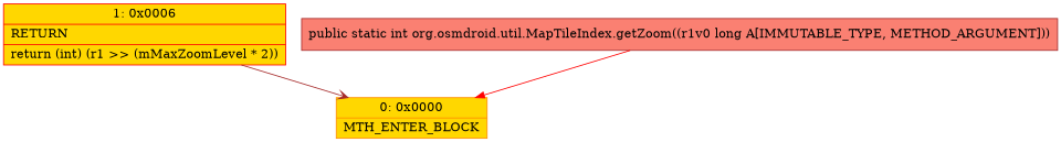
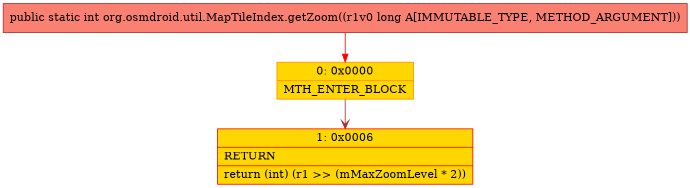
  digraph {
    node [shape=record style=filled fillcolor=gold]
    n1 [label="{0\:\ 0x0000|MTH_ENTER_BLOCK\l}" color=darkorange]
    n2 [label="{1\:\ 0x0006|RETURN\l|return (int) (r1 \>\> (mMaxZoomLevel * 2))\l}" color=red]
    n3 [label="{public static int org.osmdroid.util.MapTileIndex.getZoom((r1v0 long A[IMMUTABLE_TYPE, METHOD_ARGUMENT])) }" fillcolor=salmon color=brown]
-   n2 -> n1 [color=brown arrowhead=vee]
+   n1 -> n2 [color=brown arrowhead=vee]
    n3 -> n1 [color=red arrowhead=normal]
  }
